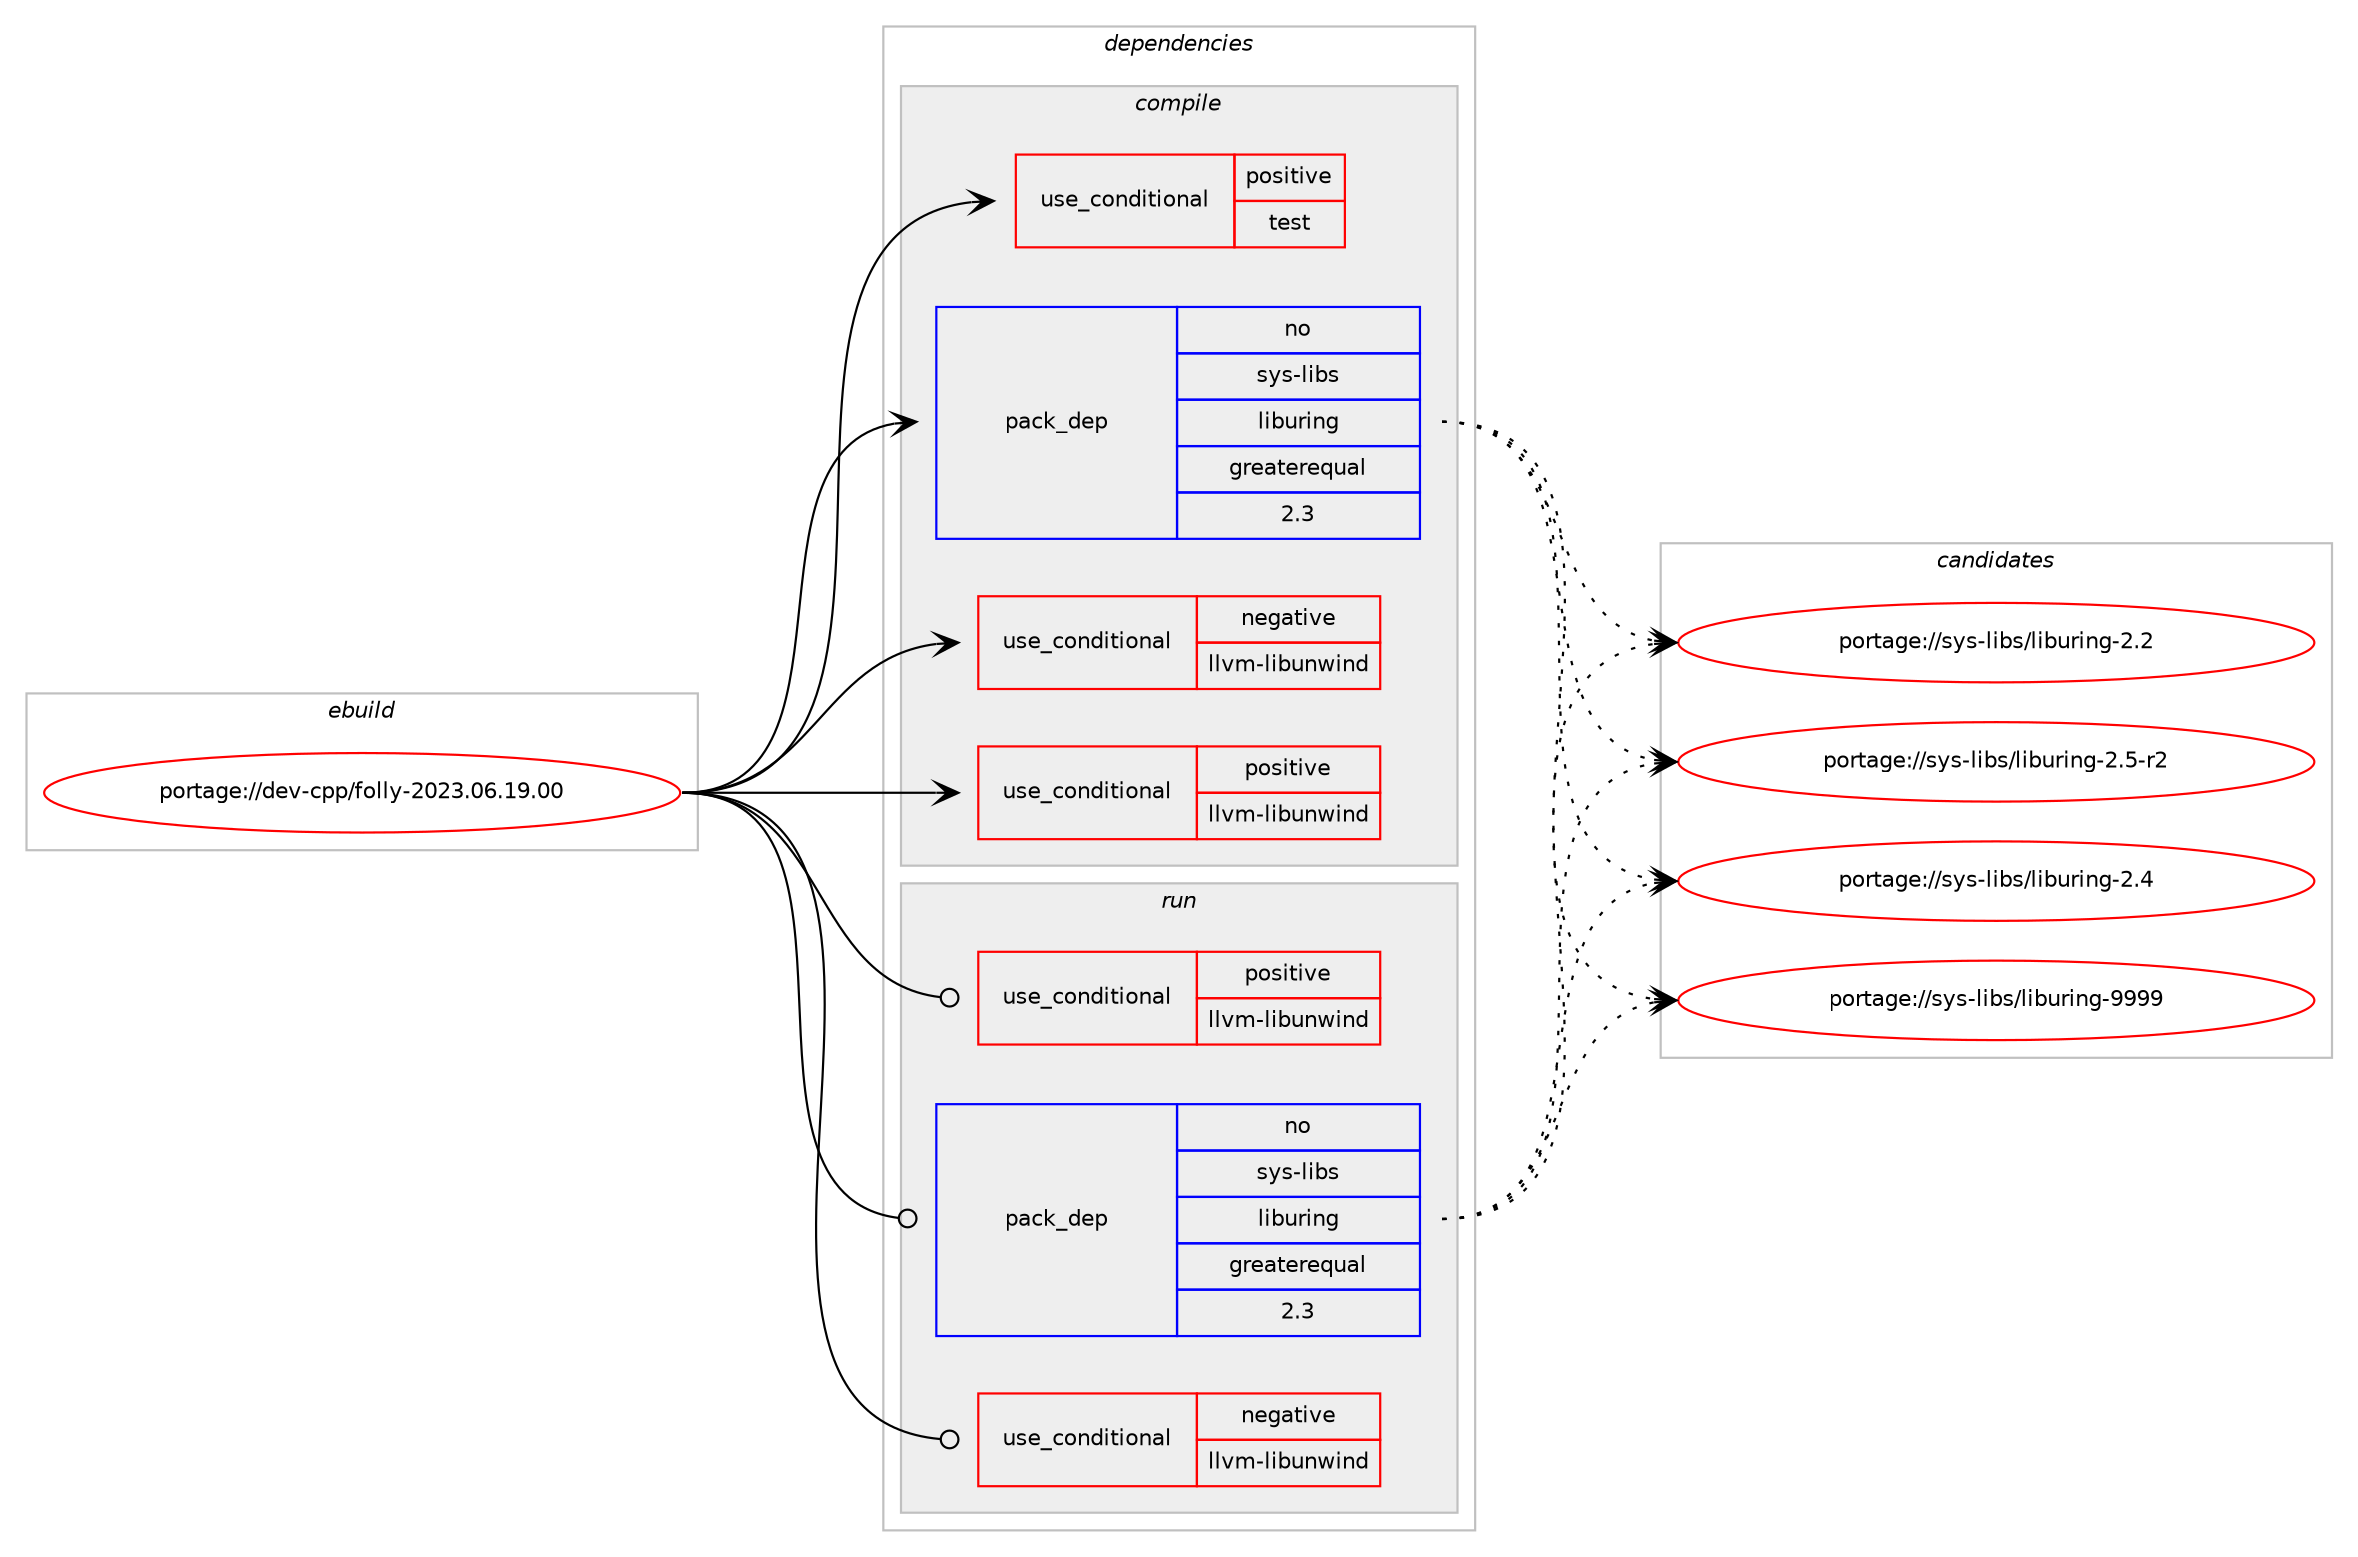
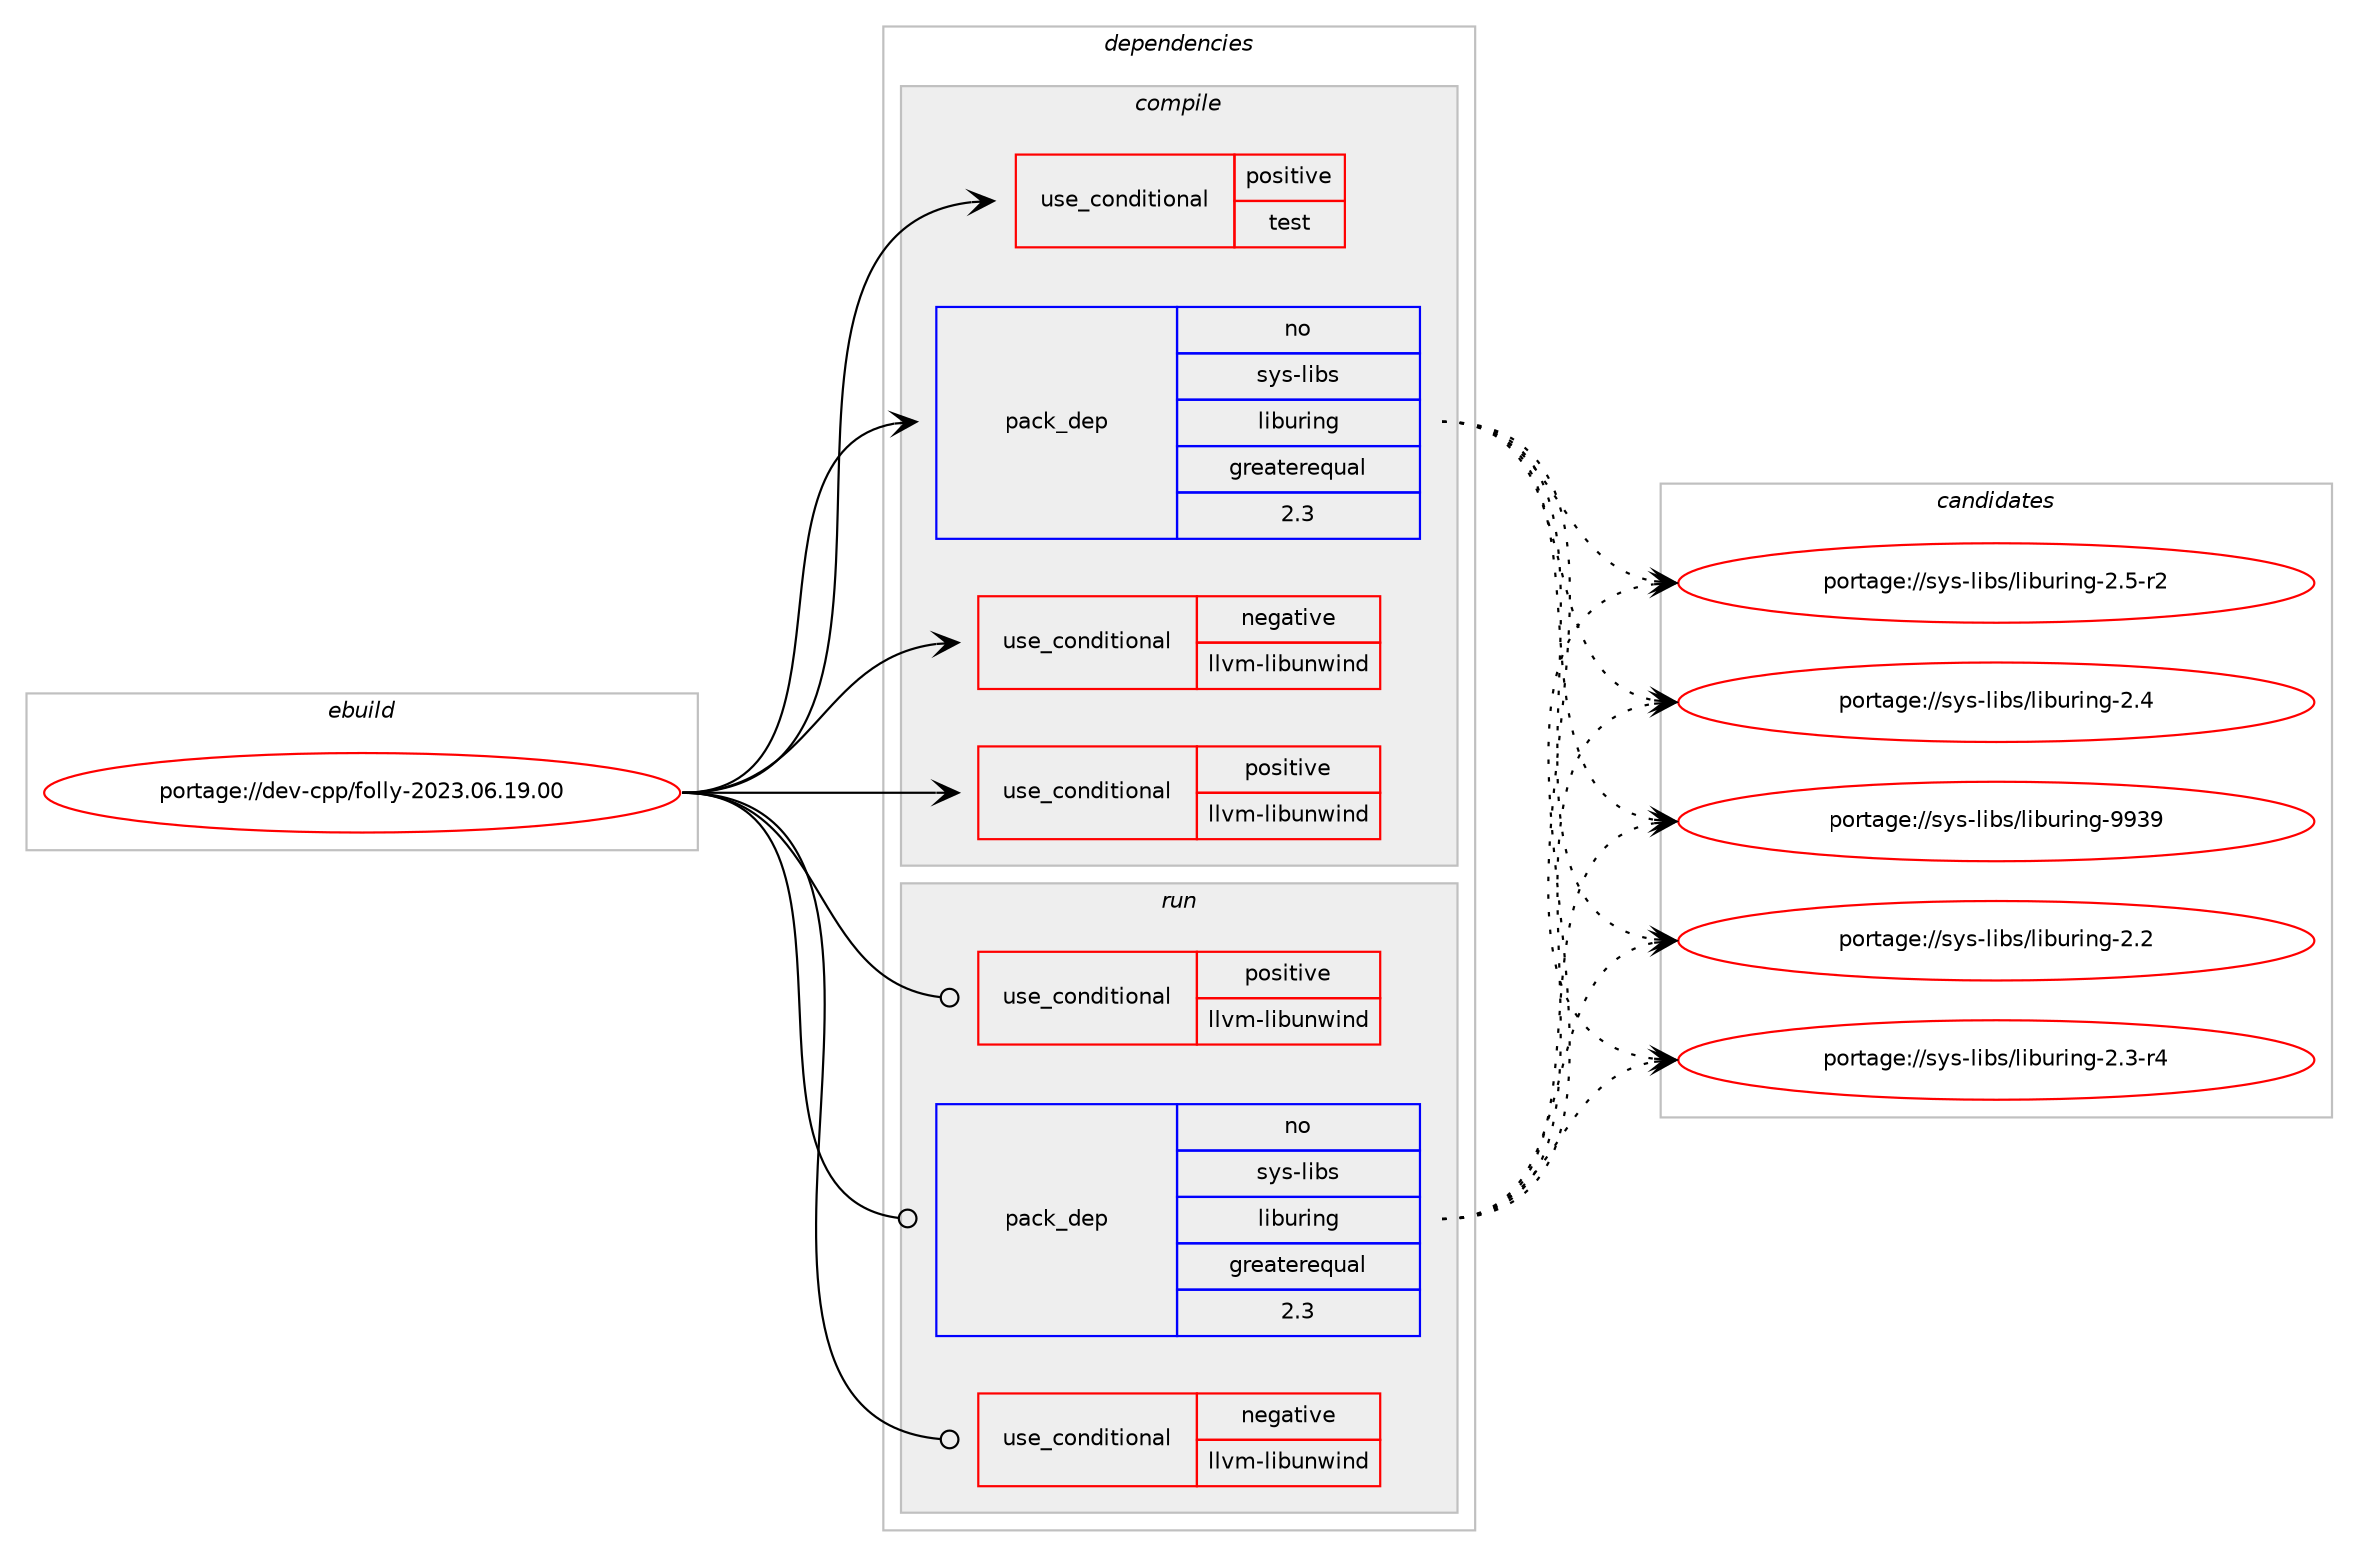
  digraph {
    compound=true
    concentrate=true
    fontname=Helvetica
    fontsize=10
    newrank=true
    rankdir=LR
    ranksep=1.5
    node [color=red fontname=Helvetica fontsize=10 shape=none]
    edge [arrowhead=vee headport=w style=dotted tailport=e weight=100]
    n1 [label="portage://dev-cpp/folly-2023.06.19.00" width=4 shape=""]
    n2 [label=<<TABLE BORDER="0" CELLBORDER="1" CELLSPACING="0" CELLPADDING="4"><TR><TD ROWSPAN="3" CELLPADDING="10">use_conditional</TD></TR><TR><TD>negative</TD></TR><TR><TD>llvm-libunwind</TD></TR></TABLE>>]
    n3 [label=<<TABLE BORDER="0" CELLBORDER="1" CELLSPACING="0" CELLPADDING="4"><TR><TD ROWSPAN="3" CELLPADDING="10">use_conditional</TD></TR><TR><TD>positive</TD></TR><TR><TD>llvm-libunwind</TD></TR></TABLE>>]
    n4 [label=<<TABLE BORDER="0" CELLBORDER="1" CELLSPACING="0" CELLPADDING="4"><TR><TD ROWSPAN="3" CELLPADDING="10">use_conditional</TD></TR><TR><TD>positive</TD></TR><TR><TD>test</TD></TR></TABLE>>]
    n5 [color=blue label=<<TABLE BORDER="0" CELLBORDER="1" CELLSPACING="0" CELLPADDING="4" WIDTH="220"><TR><TD ROWSPAN="6" CELLPADDING="30">pack_dep</TD></TR><TR><TD WIDTH="110">no</TD></TR><TR><TD>sys-libs</TD></TR><TR><TD>liburing</TD></TR><TR><TD>greaterequal</TD></TR><TR><TD>2.3</TD></TR></TABLE>>]
    n6 [label=<<TABLE BORDER="0" CELLBORDER="1" CELLSPACING="0" CELLPADDING="4"><TR><TD ROWSPAN="3" CELLPADDING="10">use_conditional</TD></TR><TR><TD>negative</TD></TR><TR><TD>llvm-libunwind</TD></TR></TABLE>>]
    n7 [label=<<TABLE BORDER="0" CELLBORDER="1" CELLSPACING="0" CELLPADDING="4"><TR><TD ROWSPAN="3" CELLPADDING="10">use_conditional</TD></TR><TR><TD>positive</TD></TR><TR><TD>llvm-libunwind</TD></TR></TABLE>>]
    n8 [color=blue label=<<TABLE BORDER="0" CELLBORDER="1" CELLSPACING="0" CELLPADDING="4" WIDTH="220"><TR><TD ROWSPAN="6" CELLPADDING="30">pack_dep</TD></TR><TR><TD WIDTH="110">no</TD></TR><TR><TD>sys-libs</TD></TR><TR><TD>liburing</TD></TR><TR><TD>greaterequal</TD></TR><TR><TD>2.3</TD></TR></TABLE>>]
    n9 [label="portage://sys-libs/liburing-2.2" width=4 shape=""]
+   n10 [label="portage://sys-libs/liburing-2.3-r4" width=4 shape=""]
    n11 [label="portage://sys-libs/liburing-2.5-r2" width=4 shape=""]
    n12 [label="portage://sys-libs/liburing-2.4" width=4 shape=""]
-   n13 [label="portage://sys-libs/liburing-9999" width=4 shape=""]
+   n13 [label="portage://sys-libs/liburing-9939" width=4 shape=""]
    subgraph cluster_1 {
      color=gray
      label=<<i>ebuild</i>>
      rank=same
      n1
    }
    subgraph cluster_2 {
      color=gray
      label=<<i>dependencies</i>>
      subgraph cluster_3 {
        color=gray
        fillcolor="#eeeeee"
        label=<<i>compile</i>>
        style=filled
        subgraph sub_4 {
          color=gray
          fillcolor="#eeeeee"
          label=<<i>compile</i>>
          style=filled
          n2
        }
        subgraph sub_5 {
          color=gray
          fillcolor="#eeeeee"
          label=<<i>compile</i>>
          style=filled
          n3
        }
        subgraph sub_6 {
          color=gray
          fillcolor="#eeeeee"
          label=<<i>compile</i>>
          style=filled
          n4
        }
        subgraph sub_7 {
          color=gray
          fillcolor="#eeeeee"
          label=<<i>compile</i>>
          style=filled
          n5
        }
      }
      subgraph cluster_8 {
        color=gray
        fillcolor="#eeeeee"
        label=<<i>compile and run</i>>
        style=filled
      }
      subgraph cluster_9 {
        color=gray
        fillcolor="#eeeeee"
        label=<<i>run</i>>
        style=filled
        subgraph sub_10 {
          color=gray
          fillcolor="#eeeeee"
          label=<<i>run</i>>
          style=filled
          n6
        }
        subgraph sub_11 {
          color=gray
          fillcolor="#eeeeee"
          label=<<i>run</i>>
          style=filled
          n7
        }
        subgraph sub_12 {
          color=gray
          fillcolor="#eeeeee"
          label=<<i>run</i>>
          style=filled
          n8
        }
      }
    }
    subgraph cluster_13 {
      color=gray
      label=<<i>candidates</i>>
      rank=same
      subgraph sub_14 {
        color=black
        label=<<i>candidates</i>>
        nodesep=1
        rank=same
        n9
+       n10
        n11
        n12
        n13
      }
      subgraph sub_15 {
        color=black
        label=<<i>candidates</i>>
        nodesep=1
        rank=same
        n9
+       n10
        n11
        n12
        n13
      }
    }
    n1 -> n2 [style=solid weight=20]
    n1 -> n3 [style=solid weight=20]
    n1 -> n4 [style=solid weight=20]
    n1 -> n5 [style=solid weight=20]
    n1 -> n6 [arrowhead=odot style=solid weight=20]
    n1 -> n7 [arrowhead=odot style=solid weight=20]
    n1 -> n8 [arrowhead=odot style=solid weight=20]
    n5 -> n9
+   n5 -> n10
    n5 -> n11
    n5 -> n12
    n5 -> n13
    n8 -> n9
+   n8 -> n10
    n8 -> n11
    n8 -> n12
    n8 -> n13
  }
